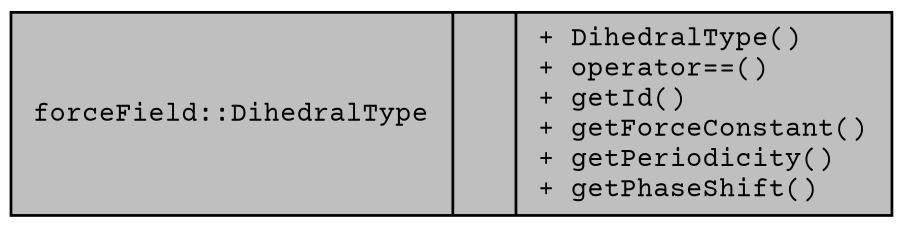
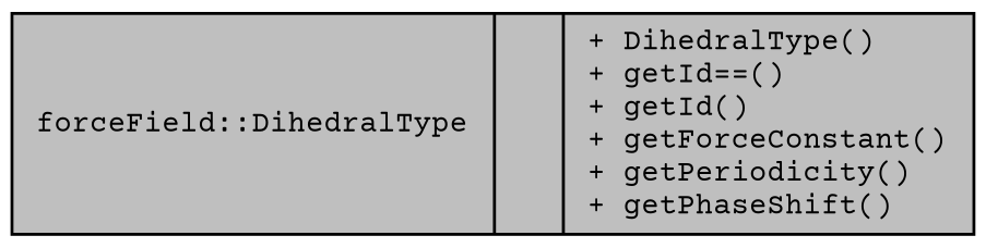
  digraph {
    rankdir=LR
    fontname="Courier Prime"
-   n1 [color=black fillcolor=grey75 fontcolor=black fontname="Courier Prime" fontsize=10 height=0.2 label="{forceField::DihedralType\n||+ DihedralType()\l+ operator==()\l+ getId()\l+ getForceConstant()\l+ getPeriodicity()\l+ getPhaseShift()\l}" shape=record style=filled width=0.4]
+   n1 [color=black fillcolor=grey75 fontcolor=black fontname="Courier Prime" fontsize=10 height=0.2 label="{forceField::DihedralType\n||+ DihedralType()\l+ getId==()\l+ getId()\l+ getForceConstant()\l+ getPeriodicity()\l+ getPhaseShift()\l}" shape=record style=filled width=0.4]
  }
